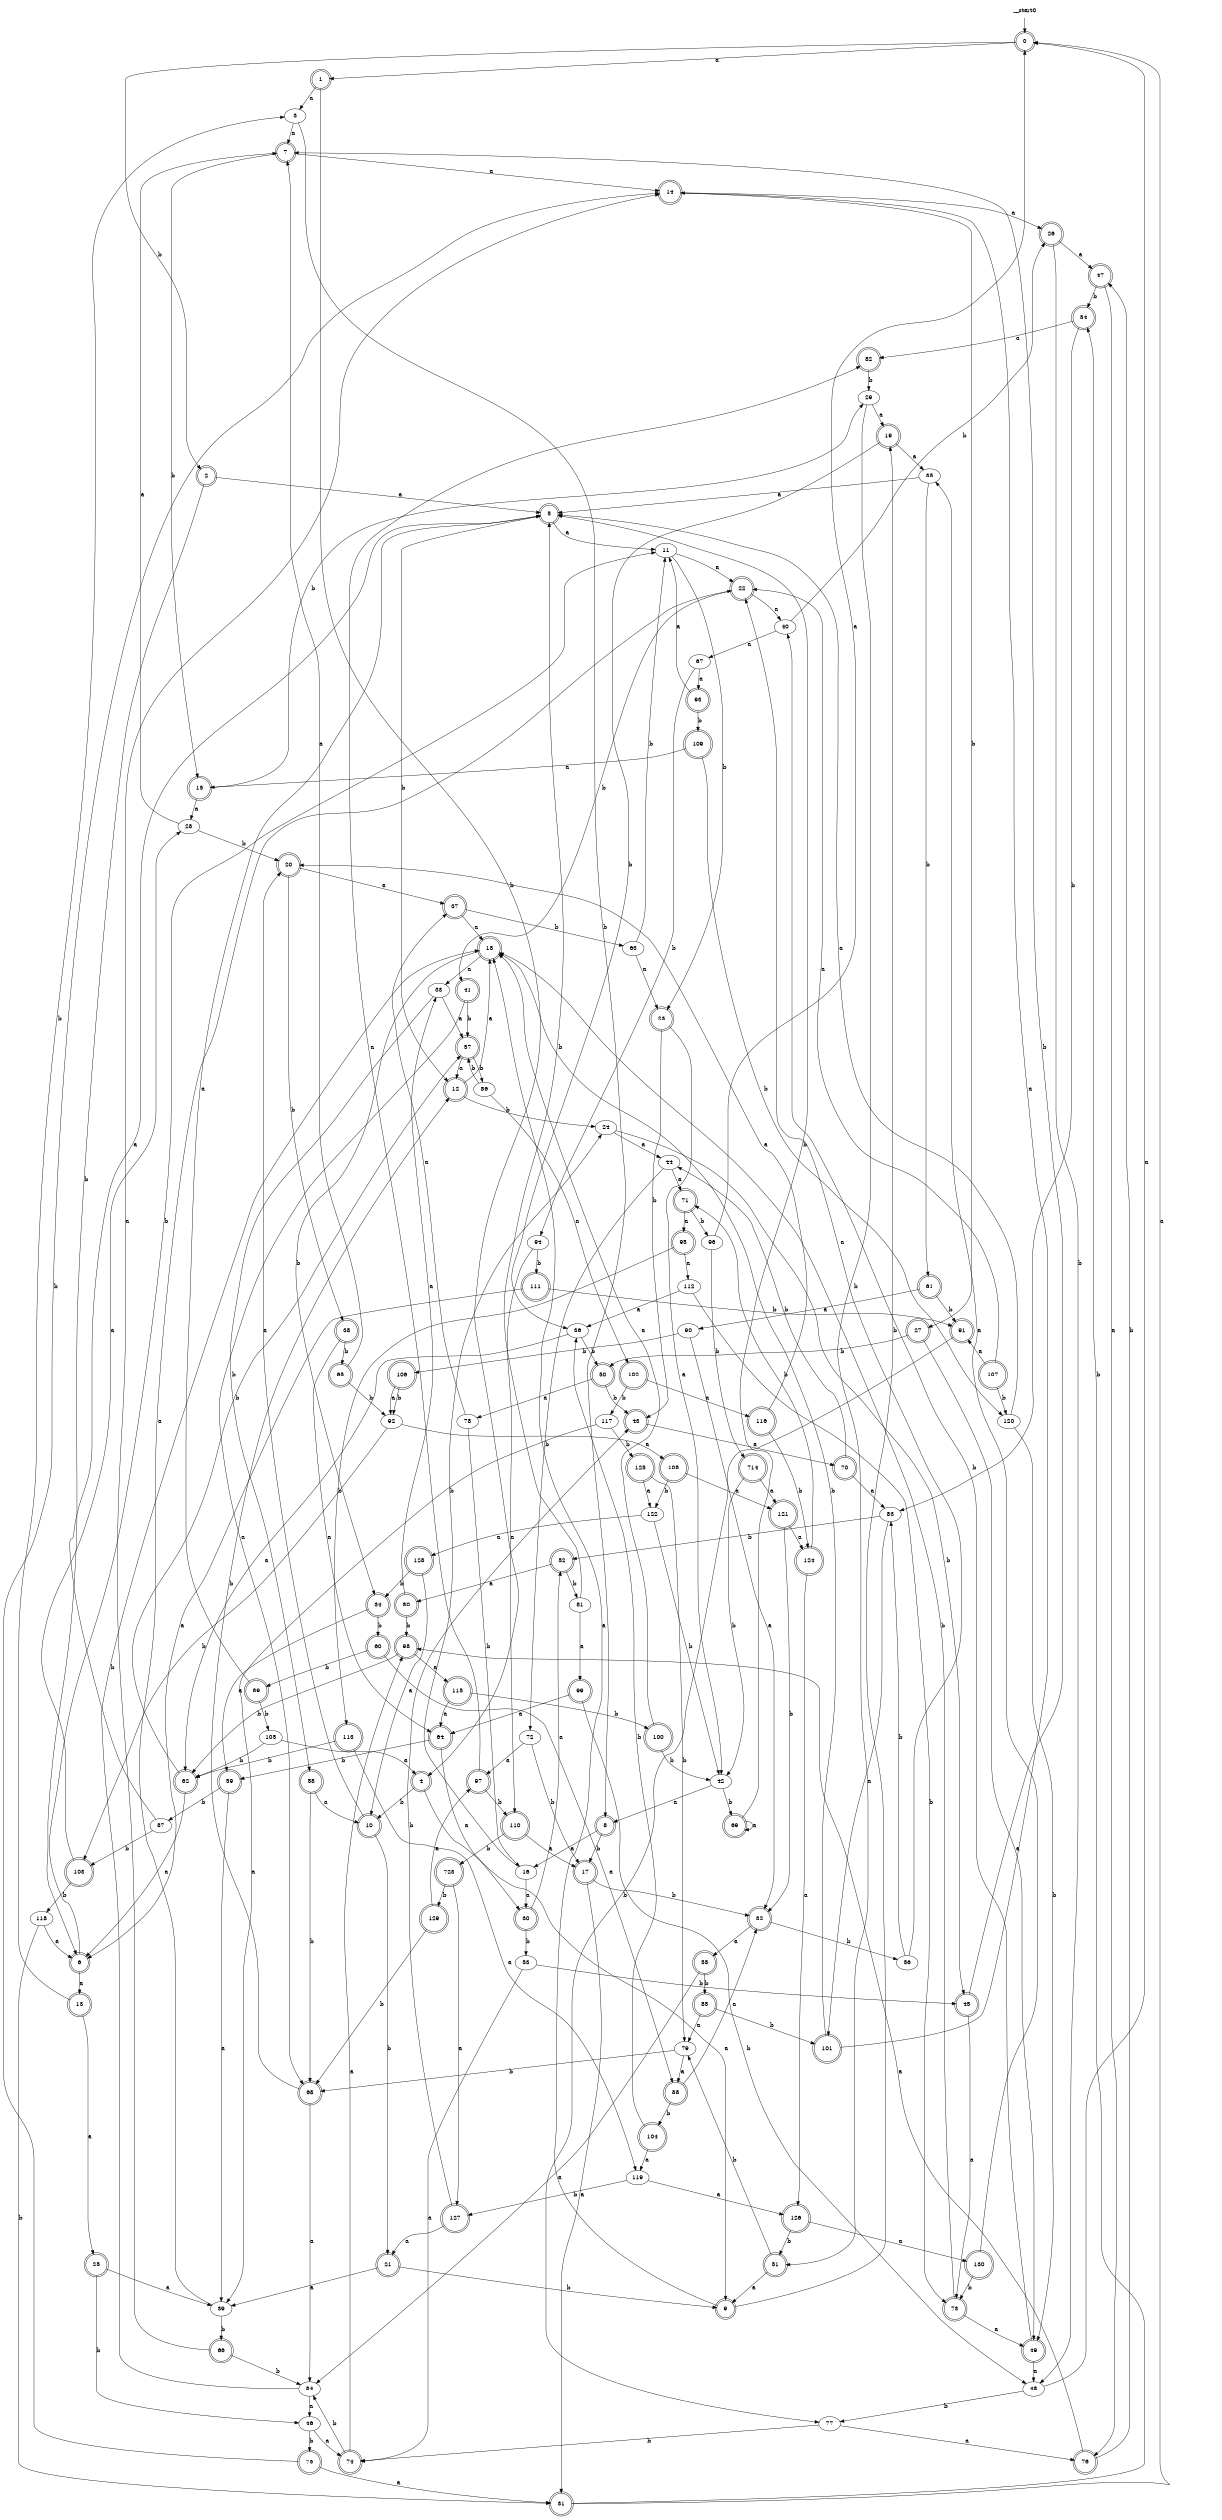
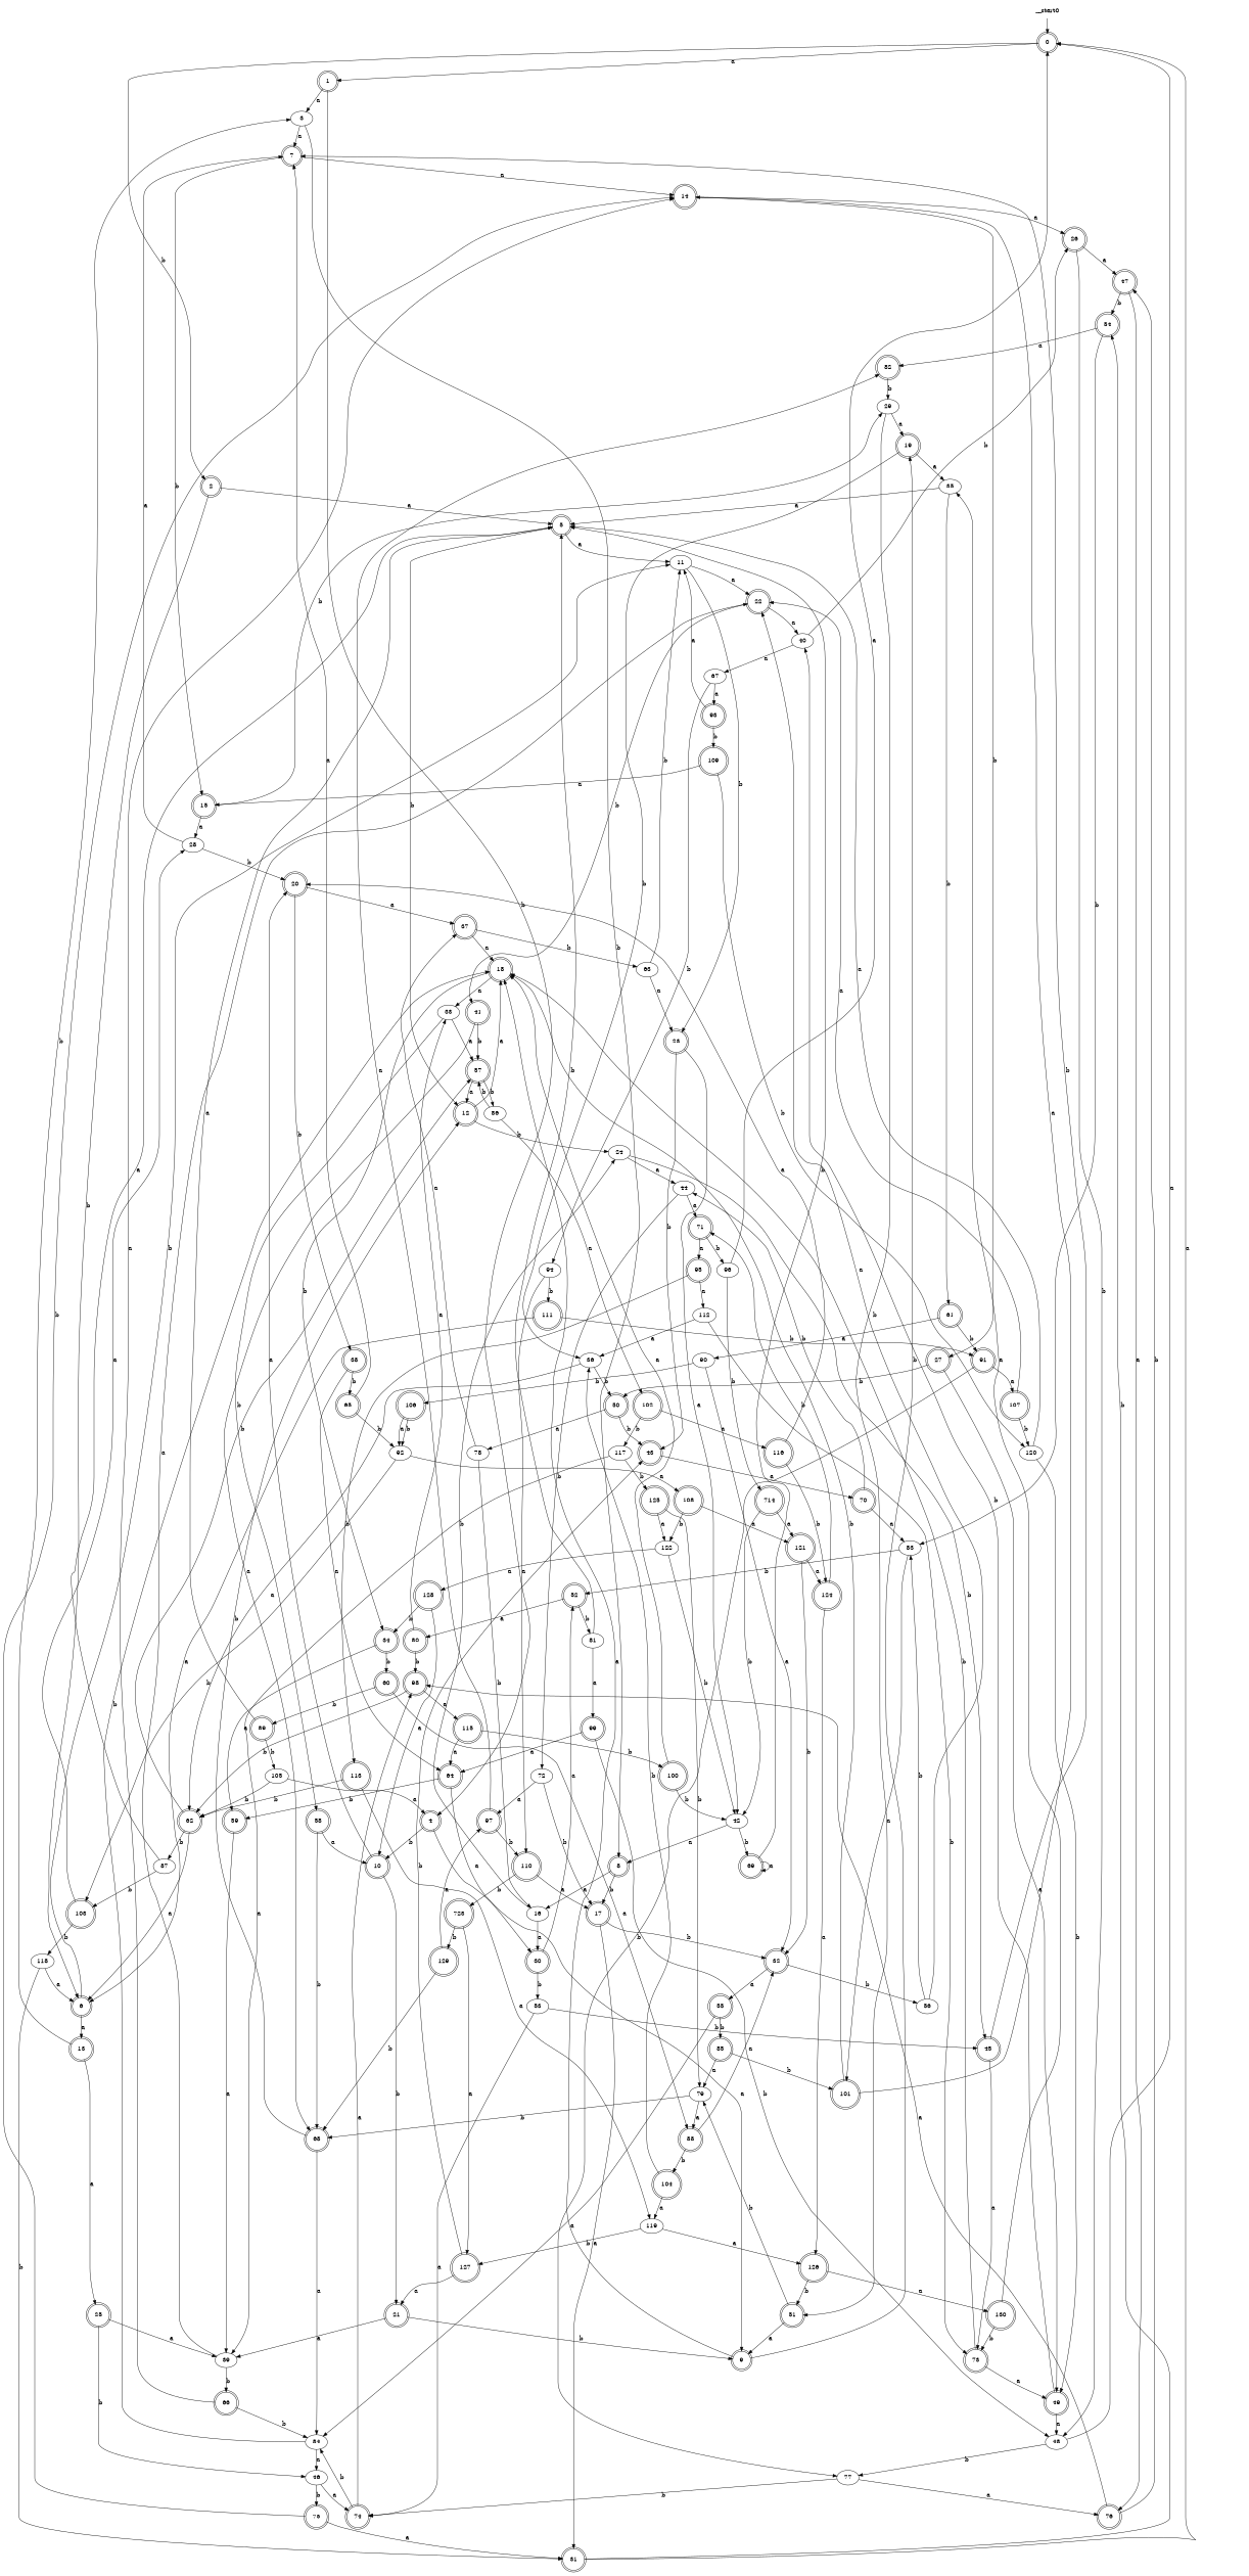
  digraph {
    node [shape=doublecircle]
    __start0 [shape=none]
    0
    1
    2
    3 [shape=""]
    4
    5
    6
    7
    8
    9
    10
    11 [shape=""]
    12
    13
    14
    15
    16 [shape=""]
    17
    18
    19
    20
    21
    22
    23
    24 [shape=""]
    25
    26
    27
    28 [shape=""]
    29 [shape=""]
    30
    31
    32
    33 [shape=""]
    34
    35 [shape=""]
    36 [shape=""]
    37
    38
    39 [shape=""]
    40 [shape=""]
    41
    42 [shape=""]
    43
    44 [shape=""]
    45
    46 [shape=""]
    47
    48 [shape=""]
    49
    50
    51
    52
    53 [shape=""]
    54
    55
    56 [shape=""]
    57
    58
    59
    60
    61
    62
    63 [shape=""]
    64
    65
    66
    67 [shape=""]
    68
    69
    70
    71
    72 [shape=""]
    73
    74
    75
    76
    77 [shape=""]
    78 [shape=""]
    79 [shape=""]
    80
    81 [shape=""]
    82
    83 [shape=""]
    84 [shape=""]
    85
    86 [shape=""]
    87 [shape=""]
    88
    89
    90 [shape=""]
    91
    92 [shape=""]
    93
    94 [shape=""]
    95
    96 [shape=""]
    97
    98
    99
    101
    102
    103
    104
    105 [shape=""]
    106
    107
    108
    109
    110
    111
    112 [shape=""]
    113
    n115 [label=714]
    115
    100
    116
    117 [shape=""]
    118 [shape=""]
    119 [shape=""]
    120 [shape=""]
    121
    122 [shape=""]
    n125 [label=723]
    124
    125
    126
    127
    128
    129
    130
    __start0 -> 0
    0 -> 1 [label=a]
    0 -> 2 [label=b]
    1 -> 3 [label=a]
    1 -> 4 [label=b]
    2 -> 5 [label=a]
    2 -> 6 [label=b]
    3 -> 7 [label=a]
    3 -> 8 [label=b]
    4 -> 9 [label=a]
    4 -> 10 [label=b]
    5 -> 11 [label=a]
    5 -> 12 [label=b]
    6 -> 11 [label=b]
    6 -> 13 [label=a]
    7 -> 14 [label=a]
    7 -> 15 [label=b]
    8 -> 16 [label=a]
    8 -> 17 [label=b]
    9 -> 18 [label=a]
    9 -> 19 [label=b]
    10 -> 20 [label=a]
    10 -> 21 [label=b]
    11 -> 22 [label=a]
    11 -> 23 [label=b]
    12 -> 18 [label=a]
    12 -> 24 [label=b]
    13 -> 3 [label=b]
    13 -> 25 [label=a]
    14 -> 26 [label=a]
    14 -> 27 [label=b]
    15 -> 28 [label=a]
    15 -> 29 [label=b]
    16 -> 24 [label=b]
    16 -> 30 [label=a]
    17 -> 31 [label=a]
    17 -> 32 [label=b]
    18 -> 33 [label=a]
    18 -> 34 [label=b]
    19 -> 35 [label=a]
    19 -> 36 [label=b]
    20 -> 37 [label=a]
    20 -> 38 [label=b]
    21 -> 9 [label=b]
    21 -> 39 [label=a]
    22 -> 40 [label=a]
    22 -> 41 [label=b]
    23 -> 42 [label=a]
    23 -> 43 [label=b]
    24 -> 44 [label=a]
    24 -> 45 [label=b]
    25 -> 39 [label=a]
    25 -> 46 [label=b]
    26 -> 47 [label=a]
    26 -> 48 [label=b]
    27 -> 49 [label=a]
    27 -> 50 [label=b]
    28 -> 7 [label=a]
    28 -> 20 [label=b]
    29 -> 19 [label=a]
    29 -> 51 [label=b]
    30 -> 52 [label=a]
    30 -> 53 [label=b]
    31 -> 0 [label=a]
    31 -> 54 [label=b]
    32 -> 55 [label=a]
    32 -> 56 [label=b]
    33 -> 57 [label=a]
    33 -> 58 [label=b]
    34 -> 59 [label=a]
    34 -> 60 [label=b]
    35 -> 5 [label=a]
    35 -> 61 [label=b]
    36 -> 50 [label=b]
    36 -> 62 [label=a]
    37 -> 18 [label=a]
    37 -> 63 [label=b]
    38 -> 64 [label=a]
    38 -> 65 [label=b]
    39 -> 22 [label=a]
    39 -> 66 [label=b]
    40 -> 26 [label=b]
    40 -> 67 [label=a]
    41 -> 57 [label=b]
    41 -> 68 [label=a]
    42 -> 8 [label=a]
    42 -> 69 [label=b]
    43 -> 70 [label=a]
    44 -> 71 [label=a]
    44 -> 72 [label=b]
    45 -> 7 [label=b]
    45 -> 73 [label=a]
    46 -> 74 [label=a]
    46 -> 75 [label=b]
    47 -> 54 [label=b]
    47 -> 76 [label=a]
    48 -> 0 [label=a]
    48 -> 77 [label=b]
    49 -> 40 [label=b]
    49 -> 48 [label=a]
    50 -> 43 [label=b]
    50 -> 78 [label=a]
    51 -> 9 [label=a]
    51 -> 79 [label=b]
    52 -> 80 [label=a]
    52 -> 81 [label=b]
    53 -> 45 [label=b]
    53 -> 74 [label=a]
    54 -> 82 [label=a]
    54 -> 83 [label=b]
    55 -> 84 [label=a]
    55 -> 85 [label=b]
    56 -> 22 [label=a]
    56 -> 83 [label=b]
    57 -> 12 [label=a]
    57 -> 86 [label=b]
    58 -> 10 [label=a]
    58 -> 68 [label=b]
    59 -> 39 [label=a]
-   59 -> 87 [label=b]
+   62 -> 87 [label=b]
    60 -> 88 [label=a]
    60 -> 89 [label=b]
    61 -> 90 [label=a]
    61 -> 91 [label=b]
    62 -> 6 [label=a]
    62 -> 57 [label=b]
    63 -> 11 [label=b]
    63 -> 23 [label=a]
    64 -> 30 [label=a]
    64 -> 59 [label=b]
    65 -> 7 [label=a]
    65 -> 92 [label=b]
    66 -> 14 [label=a]
    66 -> 84 [label=b]
    67 -> 93 [label=a]
    67 -> 94 [label=b]
    68 -> 12 [label=b]
    68 -> 84 [label=a]
    69 -> 5 [label=b]
    69 -> 69 [label=a]
    70 -> 44 [label=b]
    70 -> 83 [label=a]
    71 -> 95 [label=a]
    71 -> 96 [label=b]
    72 -> 17 [label=b]
    72 -> 97 [label=a]
    73 -> 18 [label=b]
    73 -> 49 [label=a]
    74 -> 84 [label=b]
    74 -> 98 [label=a]
    75 -> 14 [label=b]
    75 -> 31 [label=a]
    76 -> 47 [label=b]
    76 -> 98 [label=a]
    77 -> 74 [label=b]
    77 -> 76 [label=a]
    78 -> 16 [label=b]
    78 -> 37 [label=a]
    79 -> 68 [label=b]
    79 -> 88 [label=a]
    80 -> 33 [label=a]
    80 -> 98 [label=b]
    81 -> 5 [label=b]
    81 -> 99 [label=a]
    82 -> 29 [label=b]
    83 -> 52 [label=b]
    83 -> 101 [label=a]
    84 -> 18 [label=b]
    84 -> 46 [label=a]
    85 -> 79 [label=a]
    85 -> 101 [label=b]
    86 -> 57 [label=b]
    86 -> 102 [label=a]
    87 -> 5 [label=a]
    87 -> 103 [label=b]
    88 -> 32 [label=a]
    88 -> 104 [label=b]
    89 -> 5 [label=a]
    89 -> 105 [label=b]
    90 -> 32 [label=a]
    90 -> 106 [label=b]
    91 -> 77 [label=b]
-   107 -> 91 [label=a]
+   91 -> 107 [label=a]
    92 -> 103 [label=b]
    92 -> 108 [label=a]
    93 -> 11 [label=a]
    93 -> 109 [label=b]
    94 -> 110 [label=a]
    94 -> 111 [label=b]
    95 -> 112 [label=a]
    95 -> 113 [label=b]
    96 -> 0 [label=a]
    96 -> n115 [label=b]
    97 -> 82 [label=a]
    97 -> 110 [label=b]
    98 -> 62 [label=b]
    98 -> 115 [label=a]
    99 -> 48 [label=b]
    99 -> 64 [label=a]
    101 -> 14 [label=a]
    101 -> 18 [label=b]
    102 -> 116 [label=a]
    102 -> 117 [label=b]
    103 -> 28 [label=a]
    103 -> 118 [label=b]
    104 -> 36 [label=b]
    104 -> 119 [label=a]
    105 -> 4 [label=a]
    105 -> 62 [label=b]
    106 -> 92 [label=a]
    106 -> 92 [label=b]
    107 -> 22 [label=a]
    107 -> 120 [label=b]
    108 -> 121 [label=a]
    108 -> 122 [label=b]
    109 -> 15 [label=a]
    109 -> 120 [label=b]
    110 -> 17 [label=a]
    110 -> n125 [label=b]
    111 -> 6 [label=a]
    111 -> 91 [label=b]
    112 -> 36 [label=a]
    112 -> 73 [label=b]
    113 -> 62 [label=b]
    113 -> 119 [label=a]
    n115 -> 42 [label=b]
    n115 -> 121 [label=a]
    115 -> 64 [label=a]
    115 -> 100 [label=b]
    100 -> 18 [label=a]
    100 -> 42 [label=b]
    116 -> 20 [label=a]
    116 -> 124 [label=b]
    117 -> 39 [label=a]
    117 -> 125 [label=b]
    118 -> 6 [label=a]
    118 -> 31 [label=b]
    119 -> 126 [label=a]
    119 -> 127 [label=b]
    120 -> 5 [label=a]
    120 -> 49 [label=b]
    121 -> 32 [label=b]
    121 -> 124 [label=a]
    122 -> 42 [label=b]
    122 -> 128 [label=a]
    n125 -> 127 [label=a]
    n125 -> 129 [label=b]
    124 -> 71 [label=b]
    124 -> 126 [label=a]
    125 -> 79 [label=b]
    125 -> 122 [label=a]
    126 -> 51 [label=b]
    126 -> 130 [label=a]
    127 -> 21 [label=a]
    127 -> 43 [label=b]
    128 -> 10 [label=a]
    128 -> 34 [label=b]
    129 -> 68 [label=b]
    129 -> 97 [label=a]
    130 -> 35 [label=a]
    130 -> 73 [label=b]
  }
